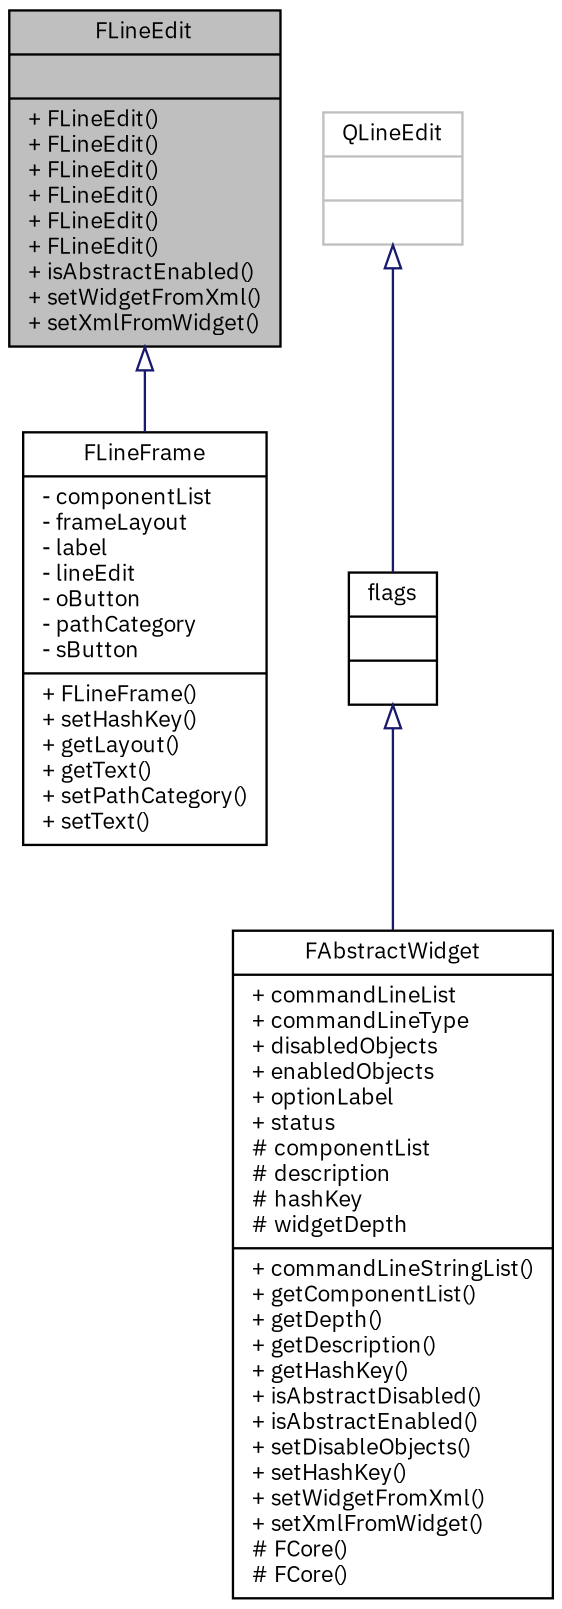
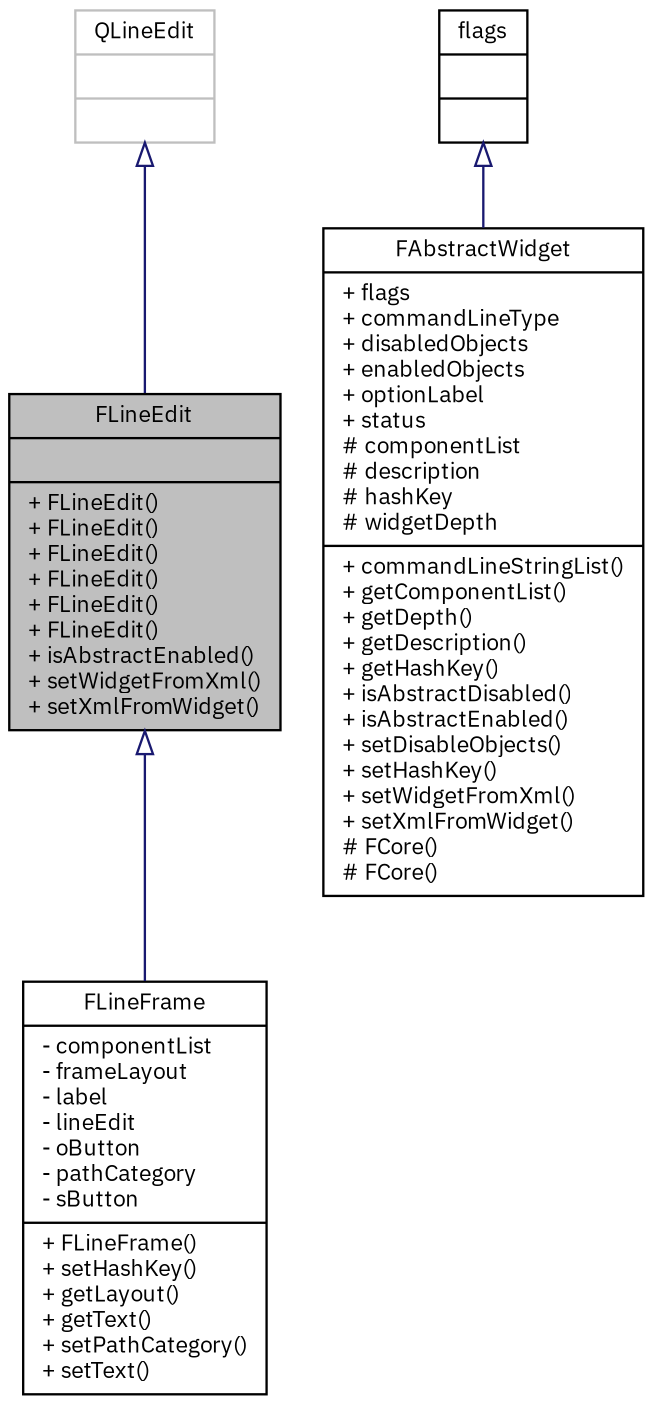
  digraph {
    fontname="IBM Plex Sans"
    node [color=black fillcolor=white fontname="IBM Plex Sans" fontsize=10 shape=record style=filled]
    edge [arrowtail=onormal color=midnightblue dir=back fontname="IBM Plex Sans" fontsize=10 labelfontname=Helvetica labelfontsize=10 style=solid]
    n1 [fillcolor=grey75 fontcolor=black height=0.2 label="{FLineEdit\n||+ FLineEdit()\l+ FLineEdit()\l+ FLineEdit()\l+ FLineEdit()\l+ FLineEdit()\l+ FLineEdit()\l+ isAbstractEnabled()\l+ setWidgetFromXml()\l+ setXmlFromWidget()\l}" width=0.4]
    n2 [height=0.2 label="{FLineFrame\n|- componentList\l- frameLayout\l- label\l- lineEdit\l- oButton\l- pathCategory\l- sButton\l|+ FLineFrame()\l+ setHashKey()\l+ getLayout()\l+ getText()\l+ setPathCategory()\l+ setText()\l}" width=0.4]
    n3 [color=grey75 height=0.2 label="{QLineEdit\n||}" width=0.4]
-   n4 [height=0.2 label="{FAbstractWidget\n|+ commandLineList\l+ commandLineType\l+ disabledObjects\l+ enabledObjects\l+ optionLabel\l+ status\l# componentList\l# description\l# hashKey\l# widgetDepth\l|+ commandLineStringList()\l+ getComponentList()\l+ getDepth()\l+ getDescription()\l+ getHashKey()\l+ isAbstractDisabled()\l+ isAbstractEnabled()\l+ setDisableObjects()\l+ setHashKey()\l+ setWidgetFromXml()\l+ setXmlFromWidget()\l# FCore()\l# FCore()\l}" width=0.4]
+   n4 [height=0.2 label="{FAbstractWidget\n|+ flags\l+ commandLineType\l+ disabledObjects\l+ enabledObjects\l+ optionLabel\l+ status\l# componentList\l# description\l# hashKey\l# widgetDepth\l|+ commandLineStringList()\l+ getComponentList()\l+ getDepth()\l+ getDescription()\l+ getHashKey()\l+ isAbstractDisabled()\l+ isAbstractEnabled()\l+ setDisableObjects()\l+ setHashKey()\l+ setWidgetFromXml()\l+ setXmlFromWidget()\l# FCore()\l# FCore()\l}" width=0.4]
    n5 [height=0.2 label="{flags\n||}" width=0.4]
    n1 -> n2
-   n3 -> n5
+   n3 -> n1
    n5 -> n4
  }
